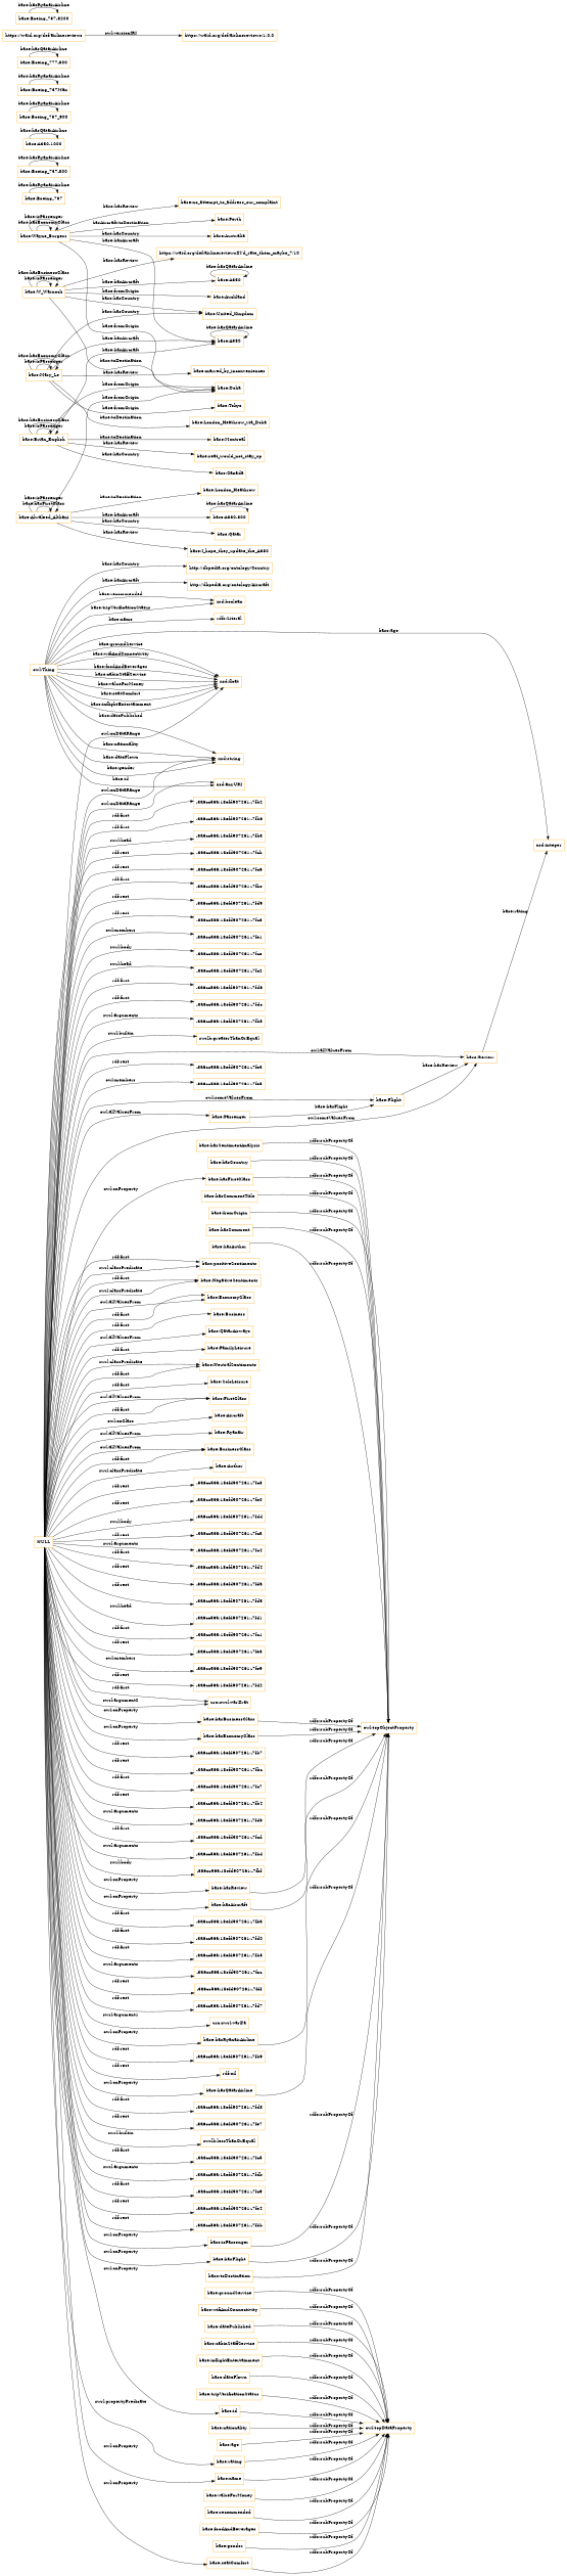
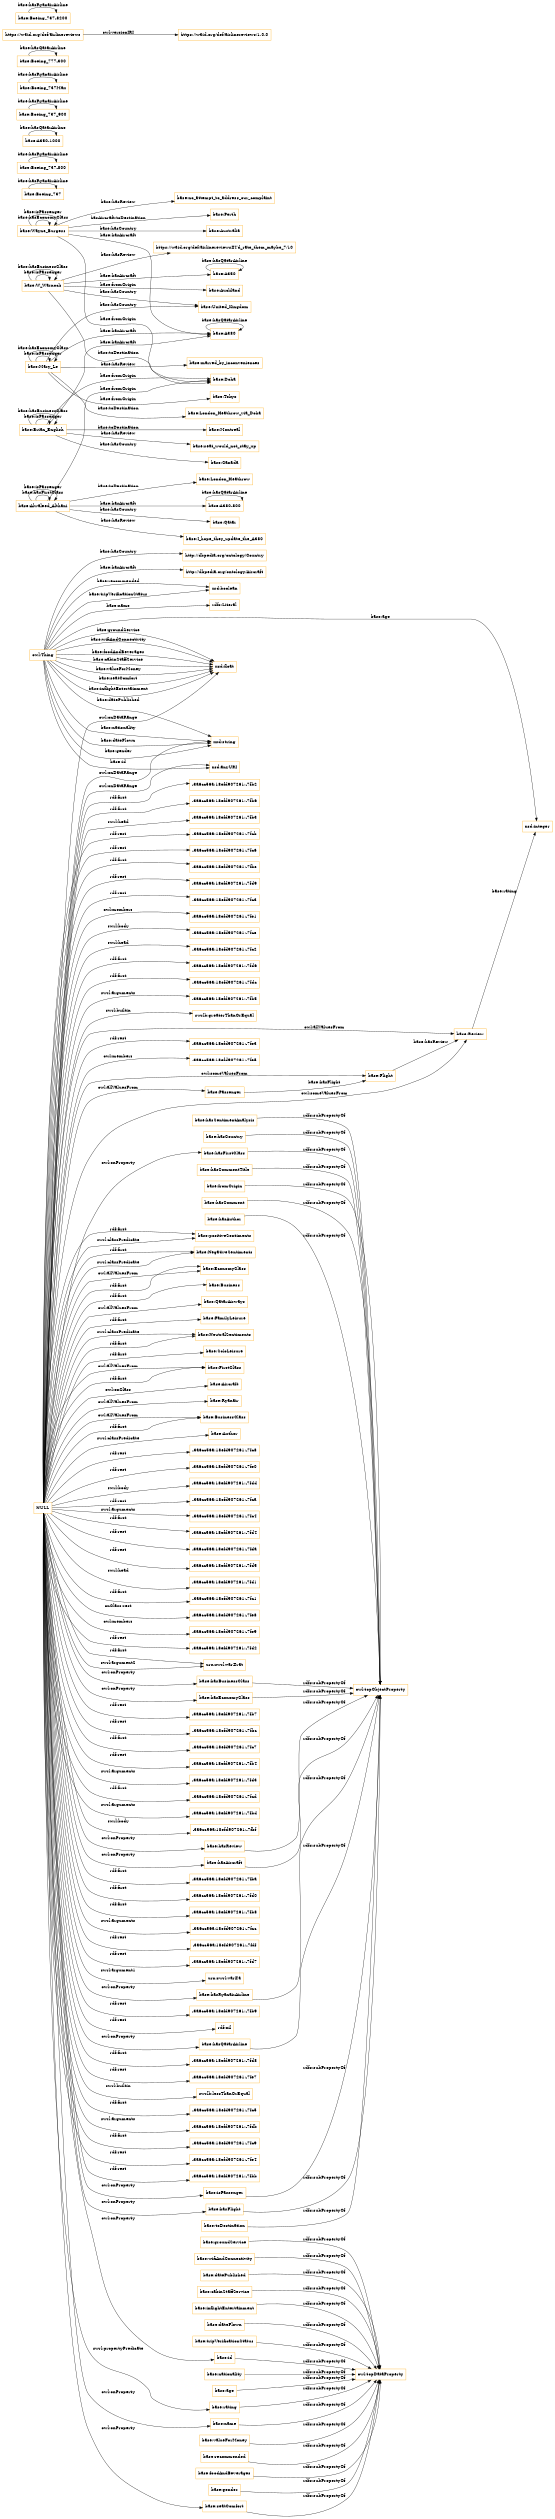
  digraph {
    rankdir=LR
    node [color=orange shape=rectangle]
    "base:Passenger"
    "base:Flight"
    "base:Review"
    "xsd:integer"
    "base:A350"
    "base:toDestination"
    "owl:topObjectProperty"
    "base:age"
    "owl:topDataProperty"
    "base:A380-800"
    "base:valueForMoney"
    "base:hasBusinessClass"
    "base:Boeing_737"
    "base:id"
    "base:hasEconomyClass"
    "base:hasSentimentAnalysis"
    "base:hasCountry"
    "base:hasCommentTitle"
    "base:recommended"
    "base:Boeing_737-800"
    "base:A350-1000"
    "base:fromOrigin"
    "base:Wayne_Burgess"
    "base:no_attempt_to_address_our_complaint"
    "base:Perth"
    "base:Australia"
    "base:Doha"
    "base:A380"
    "base:hasReview"
    "base:foodAndBeverages"
    "base:rating"
    "base:gender"
    "base:name"
    "base:hasComment"
    "base:Boeing_737_900"
    "base:Alwaleed_Althani"
    "base:Qatar"
    "base:I_hope_they_update_the_A380"
    "base:London_Heathrow"
    NULL
    "base:positiveSentiments"
    "base:NegativeSentiments"
    "base:EconomyClass"
    "base:Business"
    "base:QatarAirways"
    "base:FamilyLeisure"
    "base:NeutralSentiments"
    "base:SoloLeisure"
    "base:FirstClass"
    "base:Aircraft"
    "base:Ryanair"
    "base:BusinessClass"
    "base:Author"
    "-3a6cc56a:18efd907261:-7fc8"
    "-3a6cc56a:18efd907261:-7fe0"
    "-3a6cc56a:18efd907261:-7fdd"
    "-3a6cc56a:18efd907261:-7fca"
    "xsd:anyURI"
    "-3a6cc56a:18efd907261:-7fc4"
    "-3a6cc56a:18efd907261:-7fd4"
    "-3a6cc56a:18efd907261:-7fda"
    "-3a6cc56a:18efd907261:-7fd5"
    "-3a6cc56a:18efd907261:-7fd1"
    "-3a6cc56a:18efd907261:-7fc1"
    "-3a6cc56a:18efd907261:-7fe8"
    "-3a6cc56a:18efd907261:-7fe9"
    "-3a6cc56a:18efd907261:-7fd2"
    "urn:swrl:var#rat"
    "base:hasAircraft"
    "base:hasRyanairAirline"
    "-3a6cc56a:18efd907261:-7fb7"
    "xsd:float"
    "-3a6cc56a:18efd907261:-7fbc"
    "-3a6cc56a:18efd907261:-7fc7"
    "-3a6cc56a:18efd907261:-7fb4"
    "-3a6cc56a:18efd907261:-7fd3"
    "-3a6cc56a:18efd907261:-7fcd"
    "-3a6cc56a:18efd907261:-7fbd"
    "-3a6cc56a:18efd907261:-7fbf"
    "base:hasQatarAirline"
    "base:isPassenger"
    "-3a6cc56a:18efd907261:-7fba"
    "-3a6cc56a:18efd907261:-7fd0"
    "-3a6cc56a:18efd907261:-7fb8"
    "-3a6cc56a:18efd907261:-7fcc"
    "-3a6cc56a:18efd907261:-7fdf"
    "-3a6cc56a:18efd907261:-7fd7"
    "urn:swrl:var#a"
    "base:seatComfort"
    "-3a6cc56a:18efd907261:-7fb9"
    "rdf:nil"
    "base:hasFlight"
    "-3a6cc56a:18efd907261:-7fd8"
    "-3a6cc56a:18efd907261:-7fe7"
    "swrlb:lessThanOrEqual"
    "-3a6cc56a:18efd907261:-7fc5"
    "-3a6cc56a:18efd907261:-7fdb"
    "-3a6cc56a:18efd907261:-7fc9"
    "-3a6cc56a:18efd907261:-7fe4"
    "-3a6cc56a:18efd907261:-7fbb"
    "-3a6cc56a:18efd907261:-7fb2"
    "-3a6cc56a:18efd907261:-7fb6"
    "-3a6cc56a:18efd907261:-7fb3"
    "-3a6cc56a:18efd907261:-7fcb"
    "-3a6cc56a:18efd907261:-7fc6"
    "-3a6cc56a:18efd907261:-7fbe"
    "-3a6cc56a:18efd907261:-7fd9"
    "-3a6cc56a:18efd907261:-7fc3"
    "xsd:string"
    "-3a6cc56a:18efd907261:-7fe1"
    "-3a6cc56a:18efd907261:-7fce"
    "-3a6cc56a:18efd907261:-7fc2"
    "-3a6cc56a:18efd907261:-7fd6"
    "-3a6cc56a:18efd907261:-7fdc"
    "-3a6cc56a:18efd907261:-7fb5"
    "swrlb:greaterThanOrEqual"
    "base:hasFirstClass"
    "-3a6cc56a:18efd907261:-7fe3"
    "-3a6cc56a:18efd907261:-7fe5"
    "base:groundService"
    "base:W_Warnock"
    "base:United_Kingdom"
    "base:Auckland"
    "https://w3id.org/def/airlinereviews#I’d_rate_them_maybe_7/10"
    "base:wifiAndConnectivity"
    "base:datePublished"
    "base:cabinStaffService"
    "base:Boeing_737Max"
    "base:hasAuthor"
    "base:inflightEntertainment"
    "base:Boeing_777-300"
    "https://w3id.org/def/airlinereviews"
    "https://w3id.org/def/airlinereviews/1.0.0"
    "base:dateFlown"
    "base:tripVerificationStatus"
    "base:Mary_Le"
    "base:marred_by_inconveniences"
    "base:London_Heathrow_via_Doha"
    "base:Tokyo"
    "base:Brian_English"
    "base:seat_would_not_stay_up"
    "base:Canada"
    "base:Montreal"
    "base:nationality"
    "base:Boeing_737-8200"
    "owl:Thing"
    "http://dbpedia.org/ontology/Country"
    "http://dbpedia.org/ontology/Aircraft"
    "xsd:boolean"
    "rdfs:Literal"
    "base:Passenger" -> "base:Flight" [label="base:hasFlight"]
    "base:Flight" -> "base:Review" [label="base:hasReview"]
    "base:Review" -> "xsd:integer" [label="base:rating"]
    "base:A350" -> "base:A350" [label="base:hasQatarAirline"]
    "base:toDestination" -> "owl:topObjectProperty" [label="rdfs:subPropertyOf"]
    "base:age" -> "owl:topDataProperty" [label="rdfs:subPropertyOf"]
    "base:A380-800" -> "base:A380-800" [label="base:hasQatarAirline"]
    "base:valueForMoney" -> "owl:topDataProperty" [label="rdfs:subPropertyOf"]
    "base:hasBusinessClass" -> "owl:topObjectProperty" [label="rdfs:subPropertyOf"]
    "base:Boeing_737" -> "base:Boeing_737" [label="base:hasRyanairAirline"]
    "base:id" -> "owl:topDataProperty" [label="rdfs:subPropertyOf"]
    "base:hasEconomyClass" -> "owl:topObjectProperty" [label="rdfs:subPropertyOf"]
    "base:hasSentimentAnalysis" -> "owl:topObjectProperty" [label="rdfs:subPropertyOf"]
    "base:hasCountry" -> "owl:topObjectProperty" [label="rdfs:subPropertyOf"]
    "base:hasCommentTitle" -> "owl:topObjectProperty" [label="rdfs:subPropertyOf"]
    "base:recommended" -> "owl:topDataProperty" [label="rdfs:subPropertyOf"]
    "base:Boeing_737-800" -> "base:Boeing_737-800" [label="base:hasRyanairAirline"]
    "base:A350-1000" -> "base:A350-1000" [label="base:hasQatarAirline"]
    "base:fromOrigin" -> "owl:topObjectProperty" [label="rdfs:subPropertyOf"]
    "base:Wayne_Burgess" -> "base:Wayne_Burgess" [label="base:hasEconomyClass"]
    "base:Wayne_Burgess" -> "base:Wayne_Burgess" [label="base:isPassenger"]
    "base:Wayne_Burgess" -> "base:no_attempt_to_address_our_complaint" [label="base:hasReview"]
    "base:Wayne_Burgess" -> "base:Perth" [label="hasAircraft:toDestination"]
    "base:Wayne_Burgess" -> "base:Australia" [label="base:hasCountry"]
    "base:Wayne_Burgess" -> "base:Doha" [label="base:fromOrigin"]
    "base:Wayne_Burgess" -> "base:A380" [label="base:hasAircraft"]
    "base:A380" -> "base:A380" [label="base:hasQatarAirline"]
    "base:hasReview" -> "owl:topObjectProperty" [label="rdfs:subPropertyOf"]
    "base:foodAndBeverages" -> "owl:topDataProperty" [label="rdfs:subPropertyOf"]
    "base:rating" -> "owl:topDataProperty" [label="rdfs:subPropertyOf"]
    "base:gender" -> "owl:topDataProperty" [label="rdfs:subPropertyOf"]
    "base:name" -> "owl:topDataProperty" [label="rdfs:subPropertyOf"]
    "base:hasComment" -> "owl:topObjectProperty" [label="rdfs:subPropertyOf"]
    "base:Boeing_737_900" -> "base:Boeing_737_900" [label="base:hasRyanairAirline"]
    "base:Alwaleed_Althani" -> "base:A380-800" [label="base:hasAircraft"]
    "base:Alwaleed_Althani" -> "base:Doha" [label="base:fromOrigin"]
    "base:Alwaleed_Althani" -> "base:Alwaleed_Althani" [label="base:hasFirstClass"]
    "base:Alwaleed_Althani" -> "base:Alwaleed_Althani" [label="base:isPassenger"]
    "base:Alwaleed_Althani" -> "base:Qatar" [label="base:hasCountry"]
    "base:Alwaleed_Althani" -> "base:I_hope_they_update_the_A380" [label="base:hasReview"]
    "base:Alwaleed_Althani" -> "base:London_Heathrow" [label="base:toDestination"]
    NULL -> "base:Passenger" [label="owl:allValuesFrom"]
    NULL -> "base:Flight" [label="owl:someValuesFrom"]
    NULL -> "base:Review" [label="owl:someValuesFrom"]
    NULL -> "base:Review" [label="owl:allValuesFrom"]
    NULL -> "base:hasBusinessClass" [label="owl:onProperty"]
    NULL -> "base:id" [label="owl:onProperty"]
    NULL -> "base:hasEconomyClass" [label="owl:onProperty"]
    NULL -> "base:hasReview" [label="owl:onProperty"]
    NULL -> "base:rating" [label="swrl:propertyPredicate"]
    NULL -> "base:name" [label="owl:onProperty"]
    NULL -> "base:positiveSentiments" [label="rdf:first"]
    NULL -> "base:positiveSentiments" [label="swrl:classPredicate"]
    NULL -> "base:NegativeSentiments" [label="rdf:first"]
    NULL -> "base:NegativeSentiments" [label="swrl:classPredicate"]
    NULL -> "base:EconomyClass" [label="owl:allValuesFrom"]
    NULL -> "base:EconomyClass" [label="rdf:first"]
    NULL -> "base:Business" [label="rdf:first"]
    NULL -> "base:QatarAirways" [label="owl:allValuesFrom"]
    NULL -> "base:FamilyLeisure" [label="rdf:first"]
    NULL -> "base:NeutralSentiments" [label="swrl:classPredicate"]
    NULL -> "base:NeutralSentiments" [label="rdf:first"]
    NULL -> "base:SoloLeisure" [label="rdf:first"]
    NULL -> "base:FirstClass" [label="owl:allValuesFrom"]
    NULL -> "base:FirstClass" [label="rdf:first"]
    NULL -> "base:Aircraft" [label="owl:onClass"]
    NULL -> "base:Ryanair" [label="owl:allValuesFrom"]
    NULL -> "base:BusinessClass" [label="owl:allValuesFrom"]
    NULL -> "base:BusinessClass" [label="rdf:first"]
    NULL -> "base:Author" [label="swrl:classPredicate"]
    NULL -> "-3a6cc56a:18efd907261:-7fc8" [label="rdf:rest"]
    NULL -> "-3a6cc56a:18efd907261:-7fe0" [label="rdf:rest"]
    NULL -> "-3a6cc56a:18efd907261:-7fdd" [label="swrl:body"]
    NULL -> "-3a6cc56a:18efd907261:-7fca" [label="rdf:rest"]
    NULL -> "xsd:anyURI" [label="owl:onDataRange"]
    NULL -> "-3a6cc56a:18efd907261:-7fc4" [label="swrl:arguments"]
    NULL -> "-3a6cc56a:18efd907261:-7fd4" [label="rdf:first"]
    NULL -> "-3a6cc56a:18efd907261:-7fda" [label="rdf:rest"]
    NULL -> "-3a6cc56a:18efd907261:-7fd5" [label="rdf:rest"]
    NULL -> "-3a6cc56a:18efd907261:-7fd1" [label="swrl:head"]
    NULL -> "-3a6cc56a:18efd907261:-7fc1" [label="rdf:first"]
-   NULL -> "-3a6cc56a:18efd907261:-7fe8" [label="rdf:rest"]
+   NULL -> "-3a6cc56a:18efd907261:-7fe8" [label="onClass:rest"]
    NULL -> "-3a6cc56a:18efd907261:-7fe9" [label="owl:members"]
    NULL -> "-3a6cc56a:18efd907261:-7fd2" [label="rdf:rest"]
    NULL -> "urn:swrl:var#rat" [label="rdf:first"]
    NULL -> "urn:swrl:var#rat" [label="swrl:argument2"]
    NULL -> "base:hasAircraft" [label="owl:onProperty"]
    NULL -> "base:hasRyanairAirline" [label="owl:onProperty"]
    NULL -> "-3a6cc56a:18efd907261:-7fb7" [label="rdf:rest"]
    NULL -> "xsd:float" [label="owl:onDataRange"]
    NULL -> "-3a6cc56a:18efd907261:-7fbc" [label="rdf:rest"]
    NULL -> "-3a6cc56a:18efd907261:-7fc7" [label="rdf:first"]
    NULL -> "-3a6cc56a:18efd907261:-7fb4" [label="rdf:rest"]
    NULL -> "-3a6cc56a:18efd907261:-7fd3" [label="swrl:arguments"]
    NULL -> "-3a6cc56a:18efd907261:-7fcd" [label="rdf:first"]
    NULL -> "-3a6cc56a:18efd907261:-7fbd" [label="swrl:arguments"]
    NULL -> "-3a6cc56a:18efd907261:-7fbf" [label="swrl:body"]
    NULL -> "base:hasQatarAirline" [label="owl:onProperty"]
    NULL -> "base:isPassenger" [label="owl:onProperty"]
    NULL -> "-3a6cc56a:18efd907261:-7fba" [label="rdf:first"]
    NULL -> "-3a6cc56a:18efd907261:-7fd0" [label="rdf:first"]
    NULL -> "-3a6cc56a:18efd907261:-7fb8" [label="rdf:first"]
    NULL -> "-3a6cc56a:18efd907261:-7fcc" [label="swrl:arguments"]
    NULL -> "-3a6cc56a:18efd907261:-7fdf" [label="rdf:rest"]
    NULL -> "-3a6cc56a:18efd907261:-7fd7" [label="rdf:rest"]
    NULL -> "urn:swrl:var#a" [label="swrl:argument1"]
    NULL -> "base:seatComfort" [label="owl:onProperty"]
    NULL -> "-3a6cc56a:18efd907261:-7fb9" [label="rdf:rest"]
    NULL -> "rdf:nil" [label="rdf:rest"]
    NULL -> "base:hasFlight" [label="owl:onProperty"]
    NULL -> "-3a6cc56a:18efd907261:-7fd8" [label="rdf:first"]
    NULL -> "-3a6cc56a:18efd907261:-7fe7" [label="rdf:rest"]
    NULL -> "swrlb:lessThanOrEqual" [label="swrl:builtin"]
    NULL -> "-3a6cc56a:18efd907261:-7fc5" [label="rdf:first"]
    NULL -> "-3a6cc56a:18efd907261:-7fdb" [label="swrl:arguments"]
    NULL -> "-3a6cc56a:18efd907261:-7fc9" [label="rdf:first"]
    NULL -> "-3a6cc56a:18efd907261:-7fe4" [label="rdf:rest"]
    NULL -> "-3a6cc56a:18efd907261:-7fbb" [label="rdf:rest"]
    NULL -> "-3a6cc56a:18efd907261:-7fb2" [label="rdf:first"]
    NULL -> "-3a6cc56a:18efd907261:-7fb6" [label="rdf:first"]
    NULL -> "-3a6cc56a:18efd907261:-7fb3" [label="swrl:head"]
    NULL -> "-3a6cc56a:18efd907261:-7fcb" [label="rdf:rest"]
    NULL -> "-3a6cc56a:18efd907261:-7fc6" [label="rdf:rest"]
    NULL -> "-3a6cc56a:18efd907261:-7fbe" [label="rdf:first"]
    NULL -> "-3a6cc56a:18efd907261:-7fd9" [label="rdf:rest"]
    NULL -> "-3a6cc56a:18efd907261:-7fc3" [label="rdf:rest"]
    NULL -> "xsd:string" [label="owl:onDataRange"]
    NULL -> "-3a6cc56a:18efd907261:-7fe1" [label="owl:members"]
    NULL -> "-3a6cc56a:18efd907261:-7fce" [label="swrl:body"]
    NULL -> "-3a6cc56a:18efd907261:-7fc2" [label="swrl:head"]
    NULL -> "-3a6cc56a:18efd907261:-7fd6" [label="rdf:first"]
    NULL -> "-3a6cc56a:18efd907261:-7fdc" [label="rdf:first"]
    NULL -> "-3a6cc56a:18efd907261:-7fb5" [label="swrl:arguments"]
    NULL -> "swrlb:greaterThanOrEqual" [label="swrl:builtin"]
    NULL -> "base:hasFirstClass" [label="owl:onProperty"]
    NULL -> "-3a6cc56a:18efd907261:-7fe3" [label="rdf:rest"]
    NULL -> "-3a6cc56a:18efd907261:-7fe5" [label="owl:members"]
    "base:hasAircraft" -> "owl:topObjectProperty" [label="rdfs:subPropertyOf"]
    "base:hasRyanairAirline" -> "owl:topObjectProperty" [label="rdfs:subPropertyOf"]
    "base:hasQatarAirline" -> "owl:topObjectProperty" [label="rdfs:subPropertyOf"]
    "base:isPassenger" -> "owl:topObjectProperty" [label="rdfs:subPropertyOf"]
    "base:seatComfort" -> "owl:topDataProperty" [label="rdfs:subPropertyOf"]
    "base:hasFlight" -> "owl:topObjectProperty" [label="rdfs:subPropertyOf"]
    "base:hasFirstClass" -> "owl:topObjectProperty" [label="rdfs:subPropertyOf"]
    "base:groundService" -> "owl:topDataProperty" [label="rdfs:subPropertyOf"]
    "base:W_Warnock" -> "base:A350" [label="base:hasAircraft"]
    "base:W_Warnock" -> "base:Doha" [label="base:toDestination"]
    "base:W_Warnock" -> "base:W_Warnock" [label="base:isPassenger"]
    "base:W_Warnock" -> "base:W_Warnock" [label="base:hasBusinessClass"]
    "base:W_Warnock" -> "base:United_Kingdom" [label="base:hasCountry"]
    "base:W_Warnock" -> "base:Auckland" [label="base:fromOrigin"]
    "base:W_Warnock" -> "https://w3id.org/def/airlinereviews#I’d_rate_them_maybe_7/10" [label="base:hasReview"]
    "base:wifiAndConnectivity" -> "owl:topDataProperty" [label="rdfs:subPropertyOf"]
    "base:datePublished" -> "owl:topDataProperty" [label="rdfs:subPropertyOf"]
    "base:cabinStaffService" -> "owl:topDataProperty" [label="rdfs:subPropertyOf"]
    "base:Boeing_737Max" -> "base:Boeing_737Max" [label="base:hasRyanairAirline"]
    "base:hasAuthor" -> "owl:topObjectProperty" [label="rdfs:subPropertyOf"]
    "base:inflightEntertainment" -> "owl:topDataProperty" [label="rdfs:subPropertyOf"]
    "base:Boeing_777-300" -> "base:Boeing_777-300" [label="base:hasQatarAirline"]
    "https://w3id.org/def/airlinereviews" -> "https://w3id.org/def/airlinereviews/1.0.0" [label="owl:versionIRI"]
    "base:dateFlown" -> "owl:topDataProperty" [label="rdfs:subPropertyOf"]
    "base:tripVerificationStatus" -> "owl:topDataProperty" [label="rdfs:subPropertyOf"]
    "base:Mary_Le" -> "base:A380" [label="base:hasAircraft"]
    "base:Mary_Le" -> "base:United_Kingdom" [label="base:hasCountry"]
    "base:Mary_Le" -> "base:Mary_Le" [label="base:isPassenger"]
    "base:Mary_Le" -> "base:Mary_Le" [label="base:hasEconomyClass"]
    "base:Mary_Le" -> "base:marred_by_inconveniences" [label="base:hasReview"]
    "base:Mary_Le" -> "base:London_Heathrow_via_Doha" [label="base:toDestination"]
    "base:Mary_Le" -> "base:Tokyo" [label="base:fromOrigin"]
    "base:Brian_English" -> "base:Doha" [label="base:fromOrigin"]
    "base:Brian_English" -> "base:A380" [label="base:hasAircraft"]
    "base:Brian_English" -> "base:Brian_English" [label="base:isPassenger"]
    "base:Brian_English" -> "base:Brian_English" [label="base:hasBusinessClass"]
    "base:Brian_English" -> "base:seat_would_not_stay_up" [label="base:hasReview"]
    "base:Brian_English" -> "base:Canada" [label="base:hasCountry"]
    "base:Brian_English" -> "base:Montreal" [label="base:toDestination"]
    "base:nationality" -> "owl:topDataProperty" [label="rdfs:subPropertyOf"]
    "base:Boeing_737-8200" -> "base:Boeing_737-8200" [label="base:hasRyanairAirline"]
    "owl:Thing" -> "xsd:integer" [label="base:age"]
    "owl:Thing" -> "xsd:anyURI" [label="base:id"]
    "owl:Thing" -> "xsd:float" [label="base:wifiAndConnectivity"]
    "owl:Thing" -> "xsd:float" [label="base:foodAndBeverages"]
    "owl:Thing" -> "xsd:float" [label="base:cabinStaffService"]
    "owl:Thing" -> "xsd:float" [label="base:valueForMoney"]
    "owl:Thing" -> "xsd:float" [label="base:seatComfort"]
    "owl:Thing" -> "xsd:float" [label="base:inflightEntertainment"]
    "owl:Thing" -> "xsd:float" [label="base:groundService"]
    "owl:Thing" -> "xsd:string" [label="base:gender"]
    "owl:Thing" -> "xsd:string" [label="base:datePublished"]
    "owl:Thing" -> "xsd:string" [label="base:nationality"]
    "owl:Thing" -> "xsd:string" [label="base:dateFlown"]
    "owl:Thing" -> "http://dbpedia.org/ontology/Country" [label="base:hasCountry"]
    "owl:Thing" -> "http://dbpedia.org/ontology/Aircraft" [label="base:hasAircraft"]
    "owl:Thing" -> "xsd:boolean" [label="base:recommended"]
    "owl:Thing" -> "xsd:boolean" [label="base:tripVerificationStatus"]
    "owl:Thing" -> "rdfs:Literal" [label="base:name"]
  }
